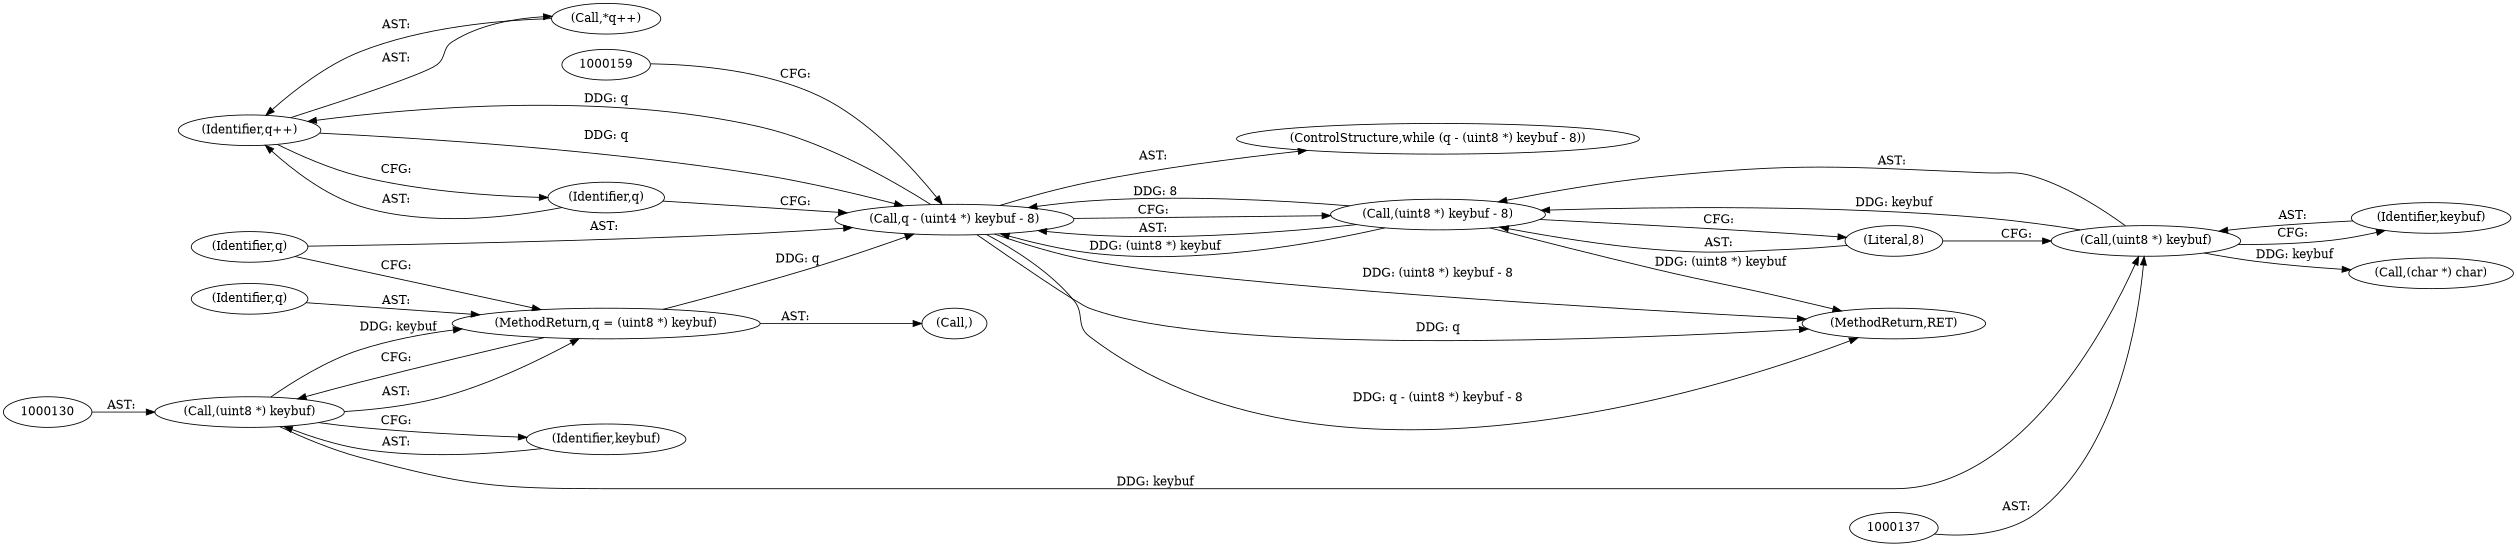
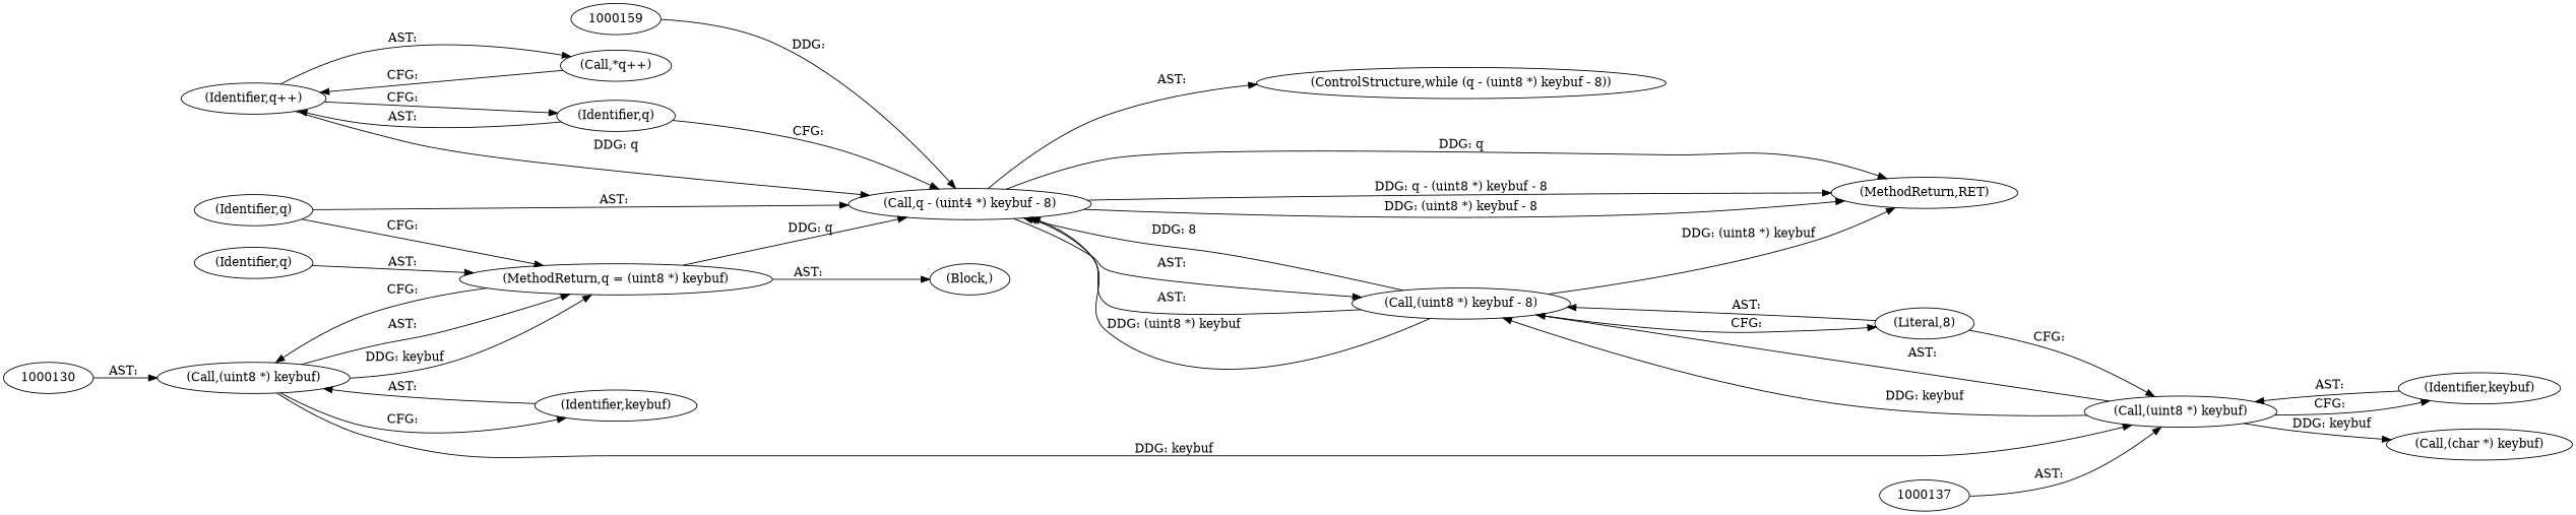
  digraph {
    rankdir=LR
    n1 [label="(Identifier,q++)"]
    n2 [label="(Call,q - (uint4 *) keybuf - 8)"]
    n3 [label="(Identifier,q)"]
    n4 [label="(Call,*q++)"]
    n5 [label="(Call,(uint8 *) keybuf - 8)"]
    n6 [label="(MethodReturn,RET)"]
    n7 [label="(ControlStructure,while (q - (uint8 *) keybuf - 8))"]
    n8 [label="(Literal,8)"]
    n9 [label="(MethodReturn,q = (uint8 *) keybuf)"]
    n10 [label="(Call,(uint8 *) keybuf)"]
-   n11 [label="(Call,)"]
+   n11 [label="(Block,)"]
    n12 [label="(Call,(uint8 *) keybuf)"]
    n13 [label="(Identifier,keybuf)"]
    n14 [label="(Identifier,keybuf)"]
-   n15 [label="(Call,(char *) char)"]
+   n15 [label="(Call,(char *) keybuf)"]
    n16 [label="(Identifier,q)"]
    n17 [label="(Identifier,q)"]
    1000159
    1000130
    1000137
    n1 -> n2 [label="DDG: q"]
    n1 -> n3 [label="CFG: "]
    n1 -> n4 [label="AST: "]
-   n2 -> n1 [label="DDG: q"]
-   n2 -> n5 [label="CFG: "]
+   n2 -> n5 [label="AST: "]
    n2 -> n6 [label="DDG: q"]
    n2 -> n6 [label="DDG: q - (uint8 *) keybuf - 8"]
    n2 -> n6 [label="DDG: (uint8 *) keybuf - 8"]
    n2 -> n7 [label="AST: "]
    n3 -> n1 [label="AST: "]
    n3 -> n2 [label="CFG: "]
-   n4 -> n1 [label="AST: "]
+   n4 -> n1 [label="CFG: "]
    n5 -> n2 [label="AST: "]
    n5 -> n2 [label="DDG: (uint8 *) keybuf"]
    n5 -> n2 [label="DDG: 8"]
    n5 -> n6 [label="DDG: (uint8 *) keybuf"]
    n5 -> n8 [label="CFG: "]
    n8 -> n5 [label="AST: "]
    n8 -> n12 [label="CFG: "]
    n9 -> n2 [label="DDG: q"]
    n9 -> n10 [label="CFG: "]
    n9 -> n11 [label="AST: "]
    n10 -> n9 [label="AST: "]
    n10 -> n9 [label="DDG: keybuf"]
    n10 -> n12 [label="DDG: keybuf"]
    n10 -> n13 [label="CFG: "]
    n12 -> n5 [label="AST: "]
    n12 -> n5 [label="DDG: keybuf"]
    n12 -> n14 [label="CFG: "]
    n12 -> n15 [label="DDG: keybuf"]
    n13 -> n10 [label="AST: "]
    n14 -> n12 [label="AST: "]
    n16 -> n2 [label="AST: "]
    n16 -> n9 [label="CFG: "]
    n17 -> n9 [label="AST: "]
-   1000159 -> n2 [label="CFG: "]
+   1000159 -> n2 [label="DDG: "]
    1000130 -> n10 [label="AST: "]
    1000137 -> n12 [label="AST: "]
  }
